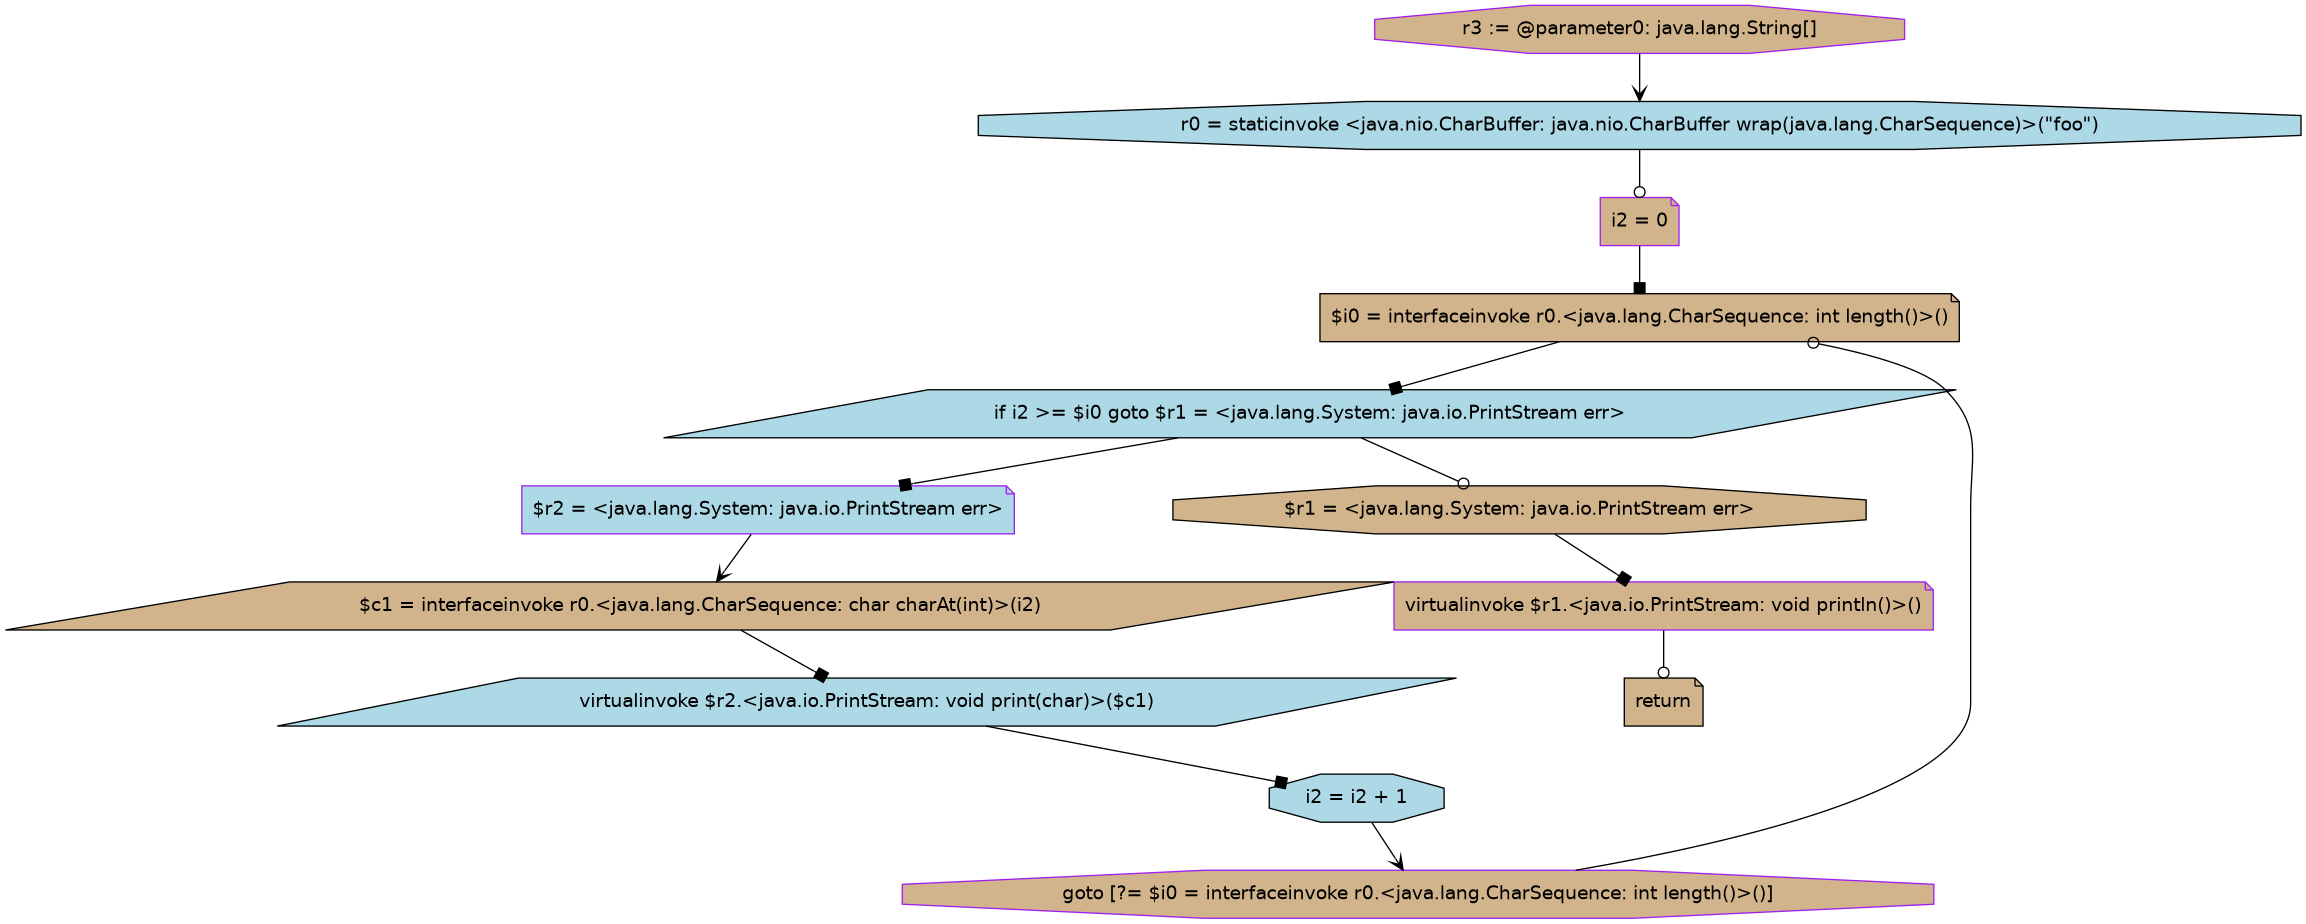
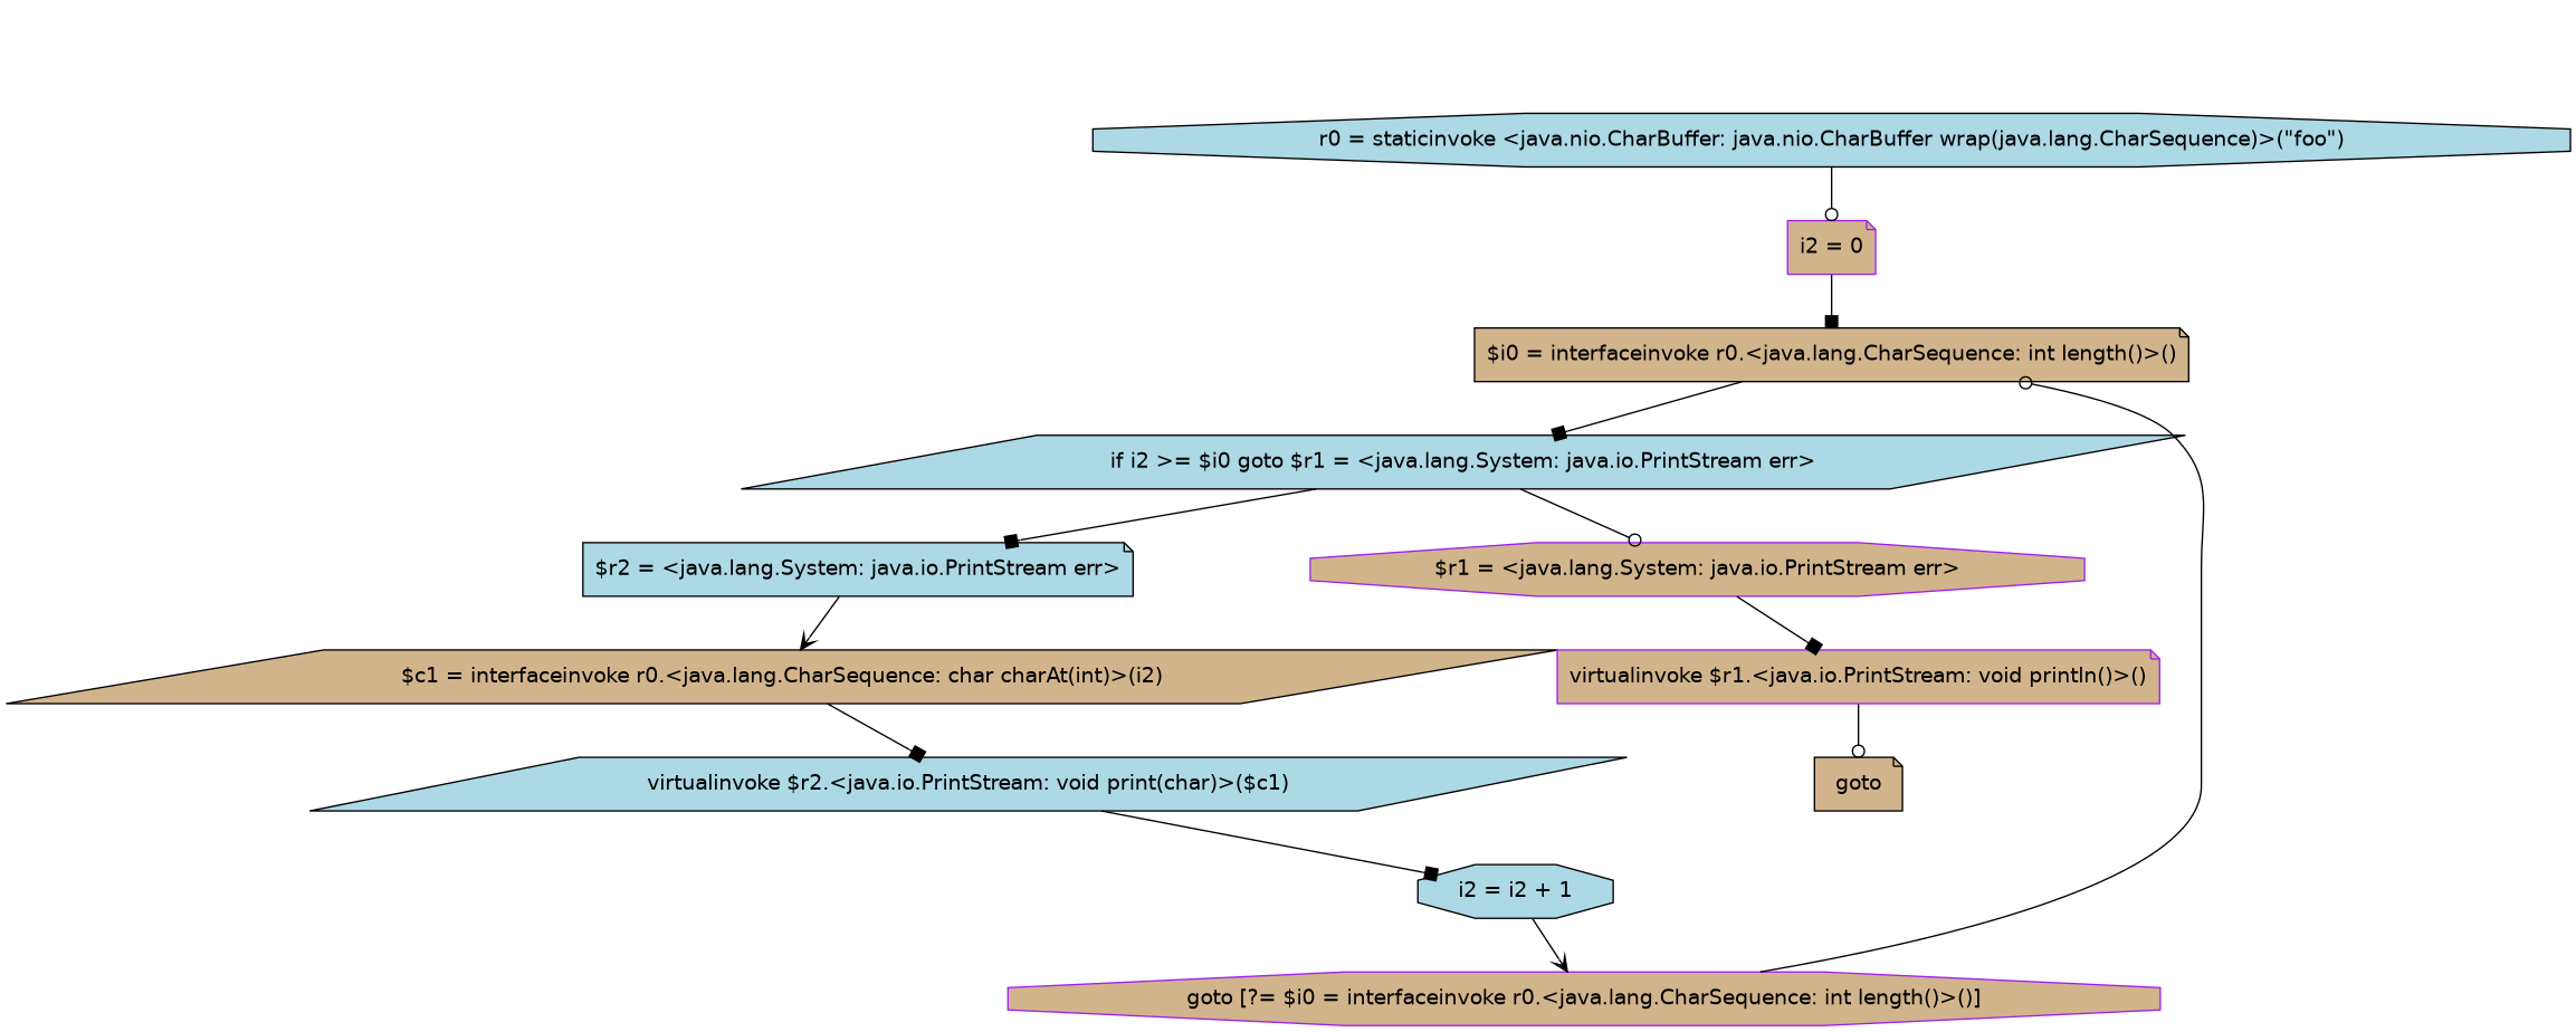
  digraph {
    fontname="DejaVu Sans"
    node [color=black fillcolor=tan fontname="DejaVu Sans" shape=octagon style=filled]
    edge [arrowhead=box fontname="DejaVu Sans"]
-   "r3 := @parameter0: java.lang.String[]" [color=purple]
    "r0 = staticinvoke <java.nio.CharBuffer: java.nio.CharBuffer wrap(java.lang.CharSequence)>(\"foo\")" [fillcolor=lightblue]
    "i2 = 0" [color=purple shape=note]
    "$i0 = interfaceinvoke r0.<java.lang.CharSequence: int length()>()" [shape=note]
    "if i2 >= $i0 goto $r1 = <java.lang.System: java.io.PrintStream err>" [fillcolor=lightblue shape=parallelogram]
-   "$r2 = <java.lang.System: java.io.PrintStream err>" [color=purple fillcolor=lightblue shape=note]
-   "$r1 = <java.lang.System: java.io.PrintStream err>"
+   "$r2 = <java.lang.System: java.io.PrintStream err>" [fillcolor=lightblue shape=note]
+   "$r1 = <java.lang.System: java.io.PrintStream err>" [color=purple]
    "$c1 = interfaceinvoke r0.<java.lang.CharSequence: char charAt(int)>(i2)" [shape=parallelogram]
    "virtualinvoke $r1.<java.io.PrintStream: void println()>()" [color=purple shape=note]
    "virtualinvoke $r2.<java.io.PrintStream: void print(char)>($c1)" [fillcolor=lightblue shape=parallelogram]
    "i2 = i2 + 1" [fillcolor=lightblue]
    "goto [?= $i0 = interfaceinvoke r0.<java.lang.CharSequence: int length()>()]" [color=purple]
-   return [shape=note]
-   "r3 := @parameter0: java.lang.String[]" -> "r0 = staticinvoke <java.nio.CharBuffer: java.nio.CharBuffer wrap(java.lang.CharSequence)>(\"foo\")" [arrowhead=vee]
+   return [shape=note label=goto]
    "r0 = staticinvoke <java.nio.CharBuffer: java.nio.CharBuffer wrap(java.lang.CharSequence)>(\"foo\")" -> "i2 = 0" [arrowhead=odot]
    "i2 = 0" -> "$i0 = interfaceinvoke r0.<java.lang.CharSequence: int length()>()"
    "$i0 = interfaceinvoke r0.<java.lang.CharSequence: int length()>()" -> "if i2 >= $i0 goto $r1 = <java.lang.System: java.io.PrintStream err>"
    "if i2 >= $i0 goto $r1 = <java.lang.System: java.io.PrintStream err>" -> "$r2 = <java.lang.System: java.io.PrintStream err>"
    "if i2 >= $i0 goto $r1 = <java.lang.System: java.io.PrintStream err>" -> "$r1 = <java.lang.System: java.io.PrintStream err>" [arrowhead=odot]
    "$r2 = <java.lang.System: java.io.PrintStream err>" -> "$c1 = interfaceinvoke r0.<java.lang.CharSequence: char charAt(int)>(i2)" [arrowhead=vee]
    "$r1 = <java.lang.System: java.io.PrintStream err>" -> "virtualinvoke $r1.<java.io.PrintStream: void println()>()"
    "$c1 = interfaceinvoke r0.<java.lang.CharSequence: char charAt(int)>(i2)" -> "virtualinvoke $r2.<java.io.PrintStream: void print(char)>($c1)"
    "virtualinvoke $r1.<java.io.PrintStream: void println()>()" -> return [arrowhead=odot]
    "virtualinvoke $r2.<java.io.PrintStream: void print(char)>($c1)" -> "i2 = i2 + 1"
    "i2 = i2 + 1" -> "goto [?= $i0 = interfaceinvoke r0.<java.lang.CharSequence: int length()>()]" [arrowhead=vee]
    "goto [?= $i0 = interfaceinvoke r0.<java.lang.CharSequence: int length()>()]" -> "$i0 = interfaceinvoke r0.<java.lang.CharSequence: int length()>()" [arrowhead=odot]
  }
